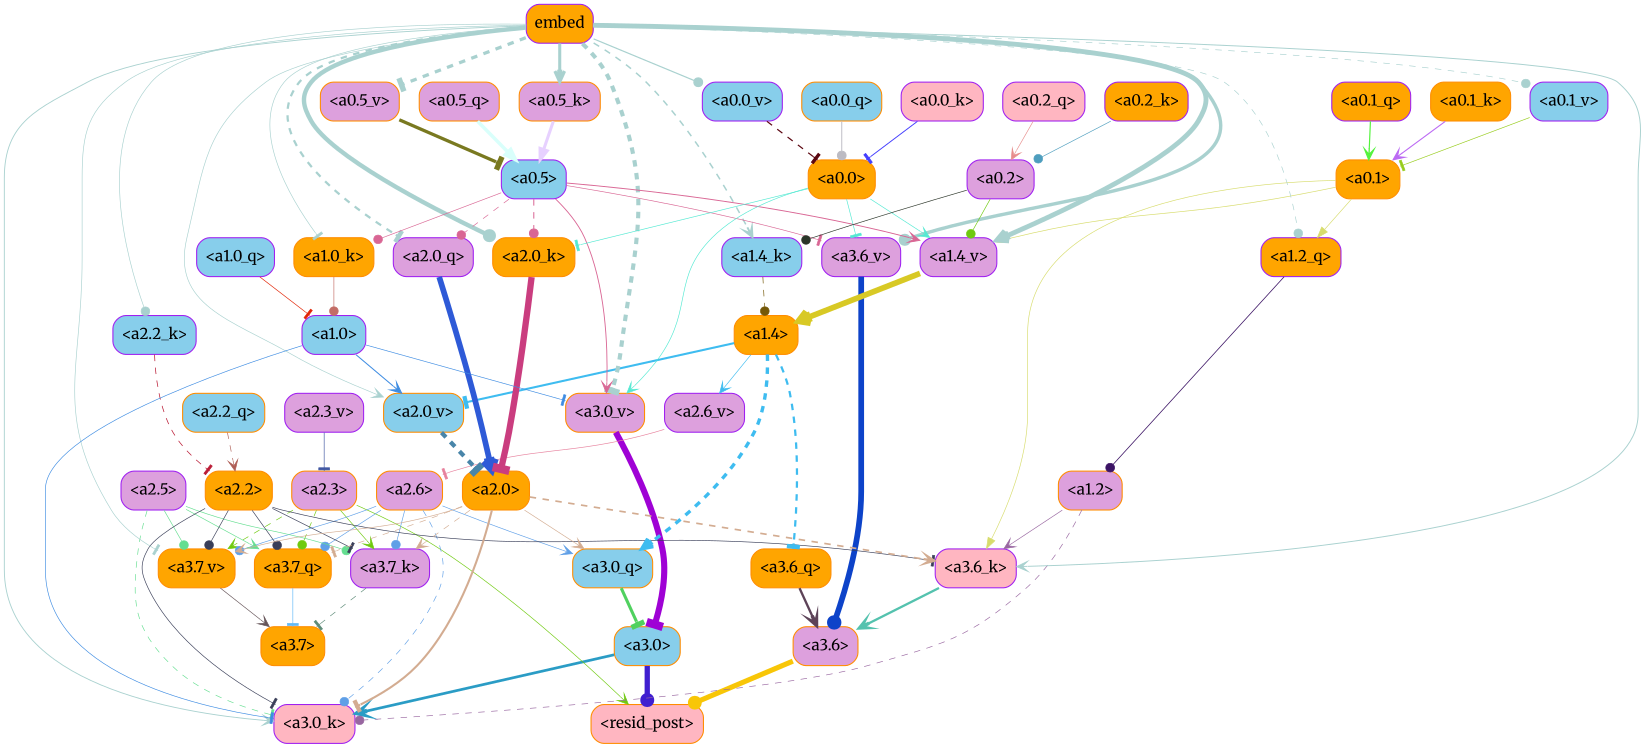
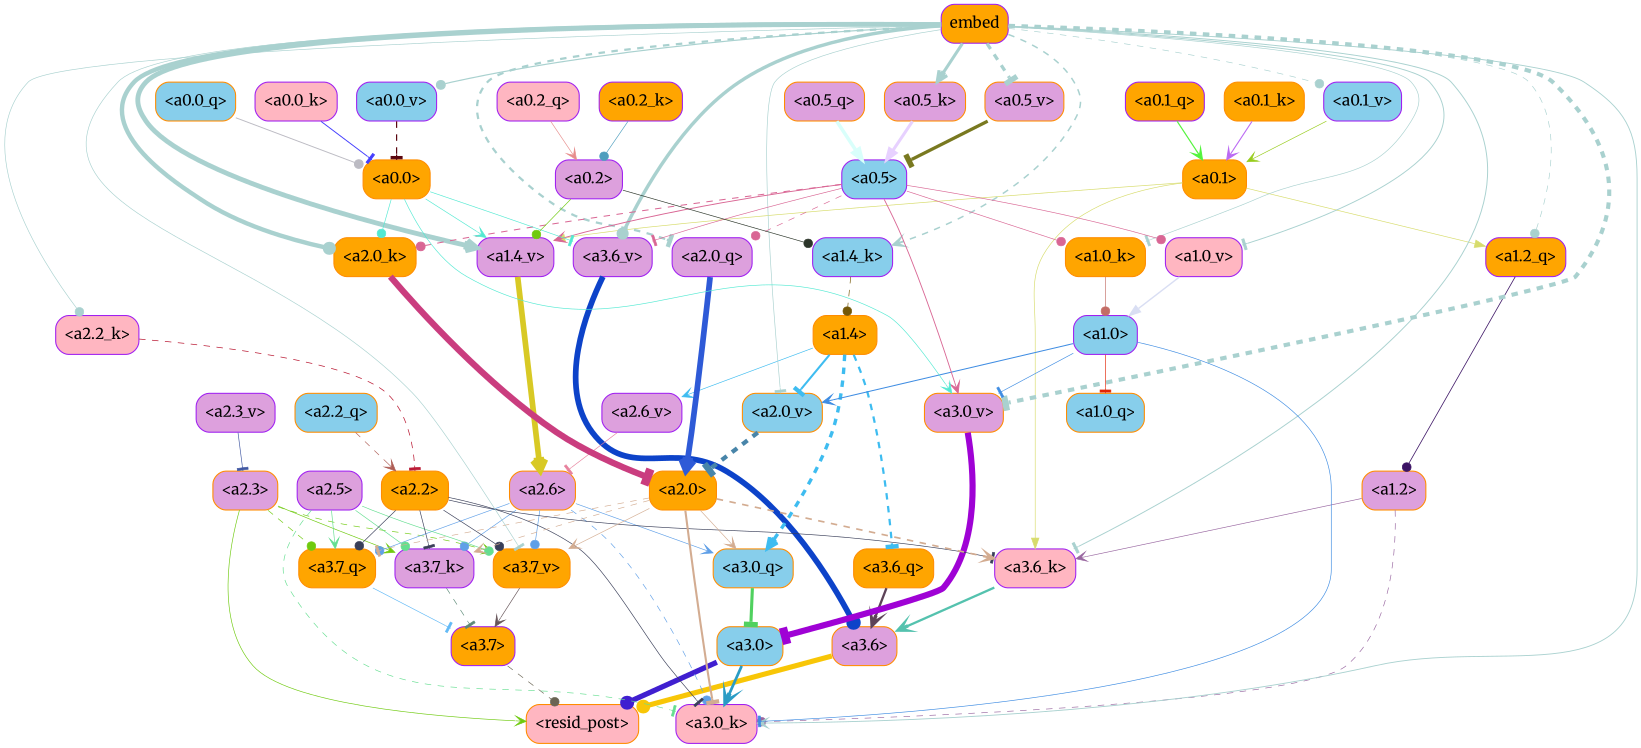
  strict digraph {
    fontname=Merriweather
    splines=true
    node [color=darkorange fillcolor=orange fontname=Merriweather shape=box style="filled, rounded"]
    edge [arrowhead=tee color="#a9d1cf" fontname=Merriweather penwidth=0.6 style=solid]
    "<resid_post>" [fillcolor=lightpink]
-   "<a3.7>"
+   "<a3.7>" [color=purple]
    "<a3.6>" [fillcolor=plum]
    "<a3.0>" [fillcolor=skyblue]
    "<a3.0_k>" [color=purple fillcolor=lightpink]
    "<a2.3>" [fillcolor=plum]
    "<a3.7_q>"
    "<a3.7_k>" [color=purple fillcolor=plum]
    "<a3.7_v>"
    "<a3.6_q>"
    "<a3.0_q>" [fillcolor=skyblue]
    "<a3.6_k>" [color=purple fillcolor=lightpink]
    "<a3.6_v>" [color=purple fillcolor=plum]
    "<a3.0_v>" [fillcolor=plum]
    "<a2.6>" [fillcolor=plum]
    "<a2.5>" [color=purple fillcolor=plum]
    "<a2.2>"
    "<a2.0>"
    "<a1.4>"
    "<a2.6_v>" [color=purple fillcolor=plum]
    "<a2.0_v>" [fillcolor=skyblue]
    "<a1.2>" [fillcolor=plum]
    "<a0.1>"
    "<a1.2_q>" [color=purple]
    "<a1.4_v>" [color=purple fillcolor=plum]
    embed [color=purple]
    "<a2.0_q>" [color=purple fillcolor=plum]
-   "<a2.2_k>" [color=purple fillcolor=skyblue]
+   "<a2.2_k>" [color=purple fillcolor=lightpink]
    "<a2.0_k>"
    "<a1.4_k>" [color=purple fillcolor=skyblue]
    "<a1.0_k>"
+   "<a1.0_v>" [color=purple fillcolor=lightpink]
    "<a0.5_k>" [fillcolor=plum]
    "<a0.5_v>" [fillcolor=plum]
    "<a0.1_v>" [color=purple fillcolor=skyblue]
    "<a0.0_v>" [color=purple fillcolor=skyblue]
    "<a1.0>" [color=purple fillcolor=skyblue]
    "<a0.5>" [color=purple fillcolor=skyblue]
    "<a0.0>"
    "<a2.2_q>" [fillcolor=skyblue]
    "<a2.3_v>" [color=purple fillcolor=plum]
-   "<a1.0_q>" [color=purple fillcolor=skyblue]
+   "<a1.0_q>" [fillcolor=skyblue]
    "<a0.2>" [color=purple fillcolor=plum]
    "<a0.5_q>" [fillcolor=plum]
    "<a0.2_q>" [color=purple fillcolor=lightpink]
    "<a0.1_q>" [color=purple]
    "<a0.0_q>" [fillcolor=skyblue]
    "<a0.2_k>" [color=purple]
    "<a0.1_k>"
    "<a0.0_k>" [color=purple fillcolor=lightpink]
+   "<a3.7>" -> "<resid_post>" [arrowhead=dot color="#696453" style=dashed]
    "<a3.6>" -> "<resid_post>" [arrowhead=dot color="#f8c607" penwidth=4.751592040061951]
    "<a3.0>" -> "<resid_post>" [arrowhead=dot color="#401fd0" penwidth=4.904066681861877 style=bold]
    "<a3.0>" -> "<a3.0_k>" [arrowhead=vee color="#2a9cc5" penwidth=2.520303964614868]
    "<a2.3>" -> "<resid_post>" [arrowhead=vee color="#6fca0f" style=bold]
    "<a2.3>" -> "<a3.7_q>" [arrowhead=dot color="#6fca0f" style=dashed]
    "<a2.3>" -> "<a3.7_k>" [arrowhead=vee color="#6fca0f" penwidth=0.6069068089127541 style=bold]
    "<a2.3>" -> "<a3.7_v>" [arrowhead=vee color="#6fca0f" style=dashed]
    "<a3.7_q>" -> "<a3.7>" [color="#61b9f6" style=bold]
    "<a3.7_k>" -> "<a3.7>" [color="#5c8a77" style=dashed]
    "<a3.7_v>" -> "<a3.7>" [arrowhead=vee color="#655458"]
    "<a3.6_q>" -> "<a3.6>" [arrowhead=vee color="#5d4358" penwidth=2.160832464694977]
    "<a3.0_q>" -> "<a3.0>" [color="#50d15f" penwidth=2.870753765106201]
    "<a3.6_k>" -> "<a3.6>" [arrowhead=vee color="#54c2ae" penwidth=2.13908451795578]
    "<a3.6_v>" -> "<a3.6>" [arrowhead=dot color="#0d43c9" penwidth=5.297133803367615 style=bold]
    "<a3.0_v>" -> "<a3.0>" [color="#9f02d5" penwidth=5.680712580680847]
    "<a2.6>" -> "<a3.0_k>" [arrowhead=dot color="#5f9fe7" style=dashed]
    "<a2.6>" -> "<a3.7_q>" [arrowhead=dot color="#5f9fe7"]
    "<a2.6>" -> "<a3.7_k>" [arrowhead=dot color="#5f9fe7"]
    "<a2.6>" -> "<a3.7_v>" [arrowhead=dot color="#5f9fe7" style=bold]
    "<a2.6>" -> "<a3.0_q>" [arrowhead=vee color="#5f9fe7" style=bold]
    "<a2.5>" -> "<a3.0_k>" [color="#64de90" style=dashed]
    "<a2.5>" -> "<a3.7_q>" [arrowhead=vee color="#64de90" style=bold]
    "<a2.5>" -> "<a3.7_k>" [arrowhead=dot color="#64de90"]
    "<a2.5>" -> "<a3.7_v>" [arrowhead=dot color="#64de90" style=bold]
    "<a2.2>" -> "<a3.0_k>" [color="#393e58" style=bold]
    "<a2.2>" -> "<a3.7_q>" [arrowhead=dot color="#393e58"]
    "<a2.2>" -> "<a3.7_k>" [color="#393e58"]
    "<a2.2>" -> "<a3.7_v>" [arrowhead=dot color="#393e58"]
    "<a2.2>" -> "<a3.6_k>" [color="#393e58"]
    "<a2.0>" -> "<a3.0_k>" [color="#d3ac91" penwidth=1.9353990852832794]
    "<a2.0>" -> "<a3.7_q>" [color="#d3ac91" style=dashed]
    "<a2.0>" -> "<a3.7_k>" [arrowhead=vee color="#d3ac91" style=dashed]
    "<a2.0>" -> "<a3.7_v>" [arrowhead=vee color="#d3ac91" style=bold]
    "<a2.0>" -> "<a3.0_q>" [arrowhead=vee color="#d3ac91"]
    "<a2.0>" -> "<a3.6_k>" [arrowhead=vee color="#d3ac91" penwidth=1.564806342124939 style=dashed]
    "<a1.4>" -> "<a3.6_q>" [color="#3ebcf0" penwidth=2.0727532356977463 style=dashed]
    "<a1.4>" -> "<a3.0_q>" [arrowhead=vee color="#3ebcf0" penwidth=3.1279823780059814 style=dashed]
    "<a1.4>" -> "<a2.6_v>" [arrowhead=vee color="#3ebcf0"]
    "<a1.4>" -> "<a2.0_v>" [color="#3ebcf0" penwidth=1.9170897603034973]
    "<a2.6_v>" -> "<a2.6>" [color="#e7819d" style=bold]
    "<a2.0_v>" -> "<a2.0>" [color="#4885a9" penwidth=3.9621697664260864 style=dashed]
    "<a1.2>" -> "<a3.0_k>" [arrowhead=dot color="#9866a0" style=dashed]
    "<a1.2>" -> "<a3.6_k>" [arrowhead=vee color="#9866a0"]
    "<a0.1>" -> "<a3.6_k>" [color="#d7dc6c" arrowhead="" style=""]
    "<a0.1>" -> "<a1.2_q>" [color="#d7dc6c" arrowhead="" style=""]
    "<a0.1>" -> "<a1.4_v>" [color="#d7dc6c" penwidth=0.6202214732766151 arrowhead="" style=""]
    "<a1.2_q>" -> "<a1.2>" [arrowhead=dot color="#3c1465" penwidth=0.7185482024215162]
-   "<a1.4_v>" -> "<a1.4>" [arrowhead=vee color="#d8c925" penwidth=5.280138969421387 style=bold]
+   "<a1.4_v>" -> "<a2.6>" [arrowhead=vee color="#d8c925" penwidth=5.280138969421387 style=bold]
    embed -> "<a3.0_k>" [arrowhead=vee penwidth=0.832088902592659]
    embed -> "<a3.7_v>"
-   embed -> "<a3.6_k>" [arrowhead=vee penwidth=0.8915999233722687 style=bold]
+   embed -> "<a3.6_k>" [penwidth=0.8915999233722687 style=bold]
    embed -> "<a3.6_v>" [arrowhead=dot penwidth=3.1840110421180725]
    embed -> "<a3.0_v>" [penwidth=3.8132747188210487 style=dashed]
-   embed -> "<a2.0_v>" [arrowhead=vee style=bold]
+   embed -> "<a2.0_v>" [style=bold]
    embed -> "<a1.2_q>" [arrowhead=dot style=dashed]
    embed -> "<a1.4_v>" [arrowhead=vee penwidth=4.4888065457344055]
    embed -> "<a2.0_q>" [penwidth=2.084651827812195 style=dashed]
    embed -> "<a2.2_k>" [arrowhead=dot style=bold]
    embed -> "<a2.0_k>" [arrowhead=dot penwidth=4.084526404738426 style=bold]
    embed -> "<a1.4_k>" [arrowhead=vee penwidth=1.3912410736083984 style=dashed]
    embed -> "<a1.0_k>"
+   embed -> "<a1.0_v>" [penwidth=0.8796700537204742 style=bold]
    embed -> "<a0.5_k>" [arrowhead=vee penwidth=2.8332607746124268]
    embed -> "<a0.5_v>" [penwidth=3.0338101387023926 style=dashed]
    embed -> "<a0.1_v>" [arrowhead=dot style=dashed]
    embed -> "<a0.0_v>" [arrowhead=dot penwidth=1.1078194975852966 style=bold]
    "<a2.0_q>" -> "<a2.0>" [arrowhead=vee color="#2e5ad7" penwidth=5.29856276512146 style=bold]
    "<a2.2_k>" -> "<a2.2>" [color="#ba1b35" penwidth=0.6722683310508728 style=dashed]
    "<a2.0_k>" -> "<a2.0>" [color="#ca3d7f" penwidth=5.859246134757996]
    "<a1.4_k>" -> "<a1.4>" [arrowhead=dot color="#745808" style=dashed]
    "<a1.0_k>" -> "<a1.0>" [arrowhead=dot color="#c36d66"]
+   "<a1.0_v>" -> "<a1.0>" [color="#d9def3" penwidth=1.318962275981903 arrowhead="" style=""]
    "<a0.5_k>" -> "<a0.5>" [color="#e7d1ff" penwidth=2.833264708518982 arrowhead="" style=""]
    "<a0.5_v>" -> "<a0.5>" [color="#797920" penwidth=3.0403636693954468 style=bold]
-   "<a0.1_v>" -> "<a0.1>" [color="#97cc1b" style=bold]
+   "<a0.1_v>" -> "<a0.1>" [arrowhead=vee color="#97cc1b" style=bold]
    "<a0.0_v>" -> "<a0.0>" [color="#5a050f" penwidth=1.1078208088874817 style=dashed]
    "<a1.0>" -> "<a3.0_k>" [color="#3e8ce2" style=bold]
    "<a1.0>" -> "<a3.0_v>" [color="#3e8ce2" style=bold]
    "<a1.0>" -> "<a2.0_v>" [arrowhead=vee color="#3e8ce2" penwidth=0.9450988052412868 style=bold]
    "<a0.5>" -> "<a3.6_v>" [color="#d96694" style=bold]
    "<a0.5>" -> "<a3.0_v>" [arrowhead=vee color="#d96694" penwidth=0.8331108838319778]
    "<a0.5>" -> "<a1.4_v>" [arrowhead=vee color="#d96694" penwidth=0.8757842034101486 style=bold]
    "<a0.5>" -> "<a2.0_q>" [arrowhead=dot color="#d96694" style=dashed]
    "<a0.5>" -> "<a2.0_k>" [arrowhead=dot color="#d96694" penwidth=0.9412797391414642 style=dashed]
    "<a0.5>" -> "<a1.0_k>" [arrowhead=dot color="#d96694" style=bold]
+   "<a0.5>" -> "<a1.0_v>" [arrowhead=dot color="#d96694" style=bold]
    "<a0.0>" -> "<a3.6_v>" [color="#53e9d2" style=bold]
    "<a0.0>" -> "<a3.0_v>" [arrowhead=vee color="#53e9d2"]
    "<a0.0>" -> "<a1.4_v>" [arrowhead=vee color="#53e9d2"]
-   "<a0.0>" -> "<a2.0_k>" [color="#53e9d2"]
+   "<a0.0>" -> "<a2.0_k>" [arrowhead=dot color="#53e9d2"]
    "<a2.2_q>" -> "<a2.2>" [arrowhead=vee color="#ae5d55" style=dashed]
    "<a2.3_v>" -> "<a2.3>" [color="#4057a2"]
-   "<a1.0_q>" -> "<a1.0>" [color="#e12304" style=bold]
+   "<a1.0>" -> "<a1.0_q>" [color="#e12304" style=bold]
    "<a0.2>" -> "<a1.4_v>" [arrowhead=dot color="#6fca0f" style=bold]
    "<a0.2>" -> "<a1.4_k>" [arrowhead=dot color="#2b3529" style=bold]
    "<a0.5_q>" -> "<a0.5>" [color="#d9fffb" penwidth=3.2715916633605957 arrowhead="" style=""]
    "<a0.2_q>" -> "<a0.2>" [arrowhead=vee color="#e78d8c"]
    "<a0.1_q>" -> "<a0.1>" [arrowhead=vee color="#54f33d" penwidth=1.0982357263565063]
    "<a0.0_q>" -> "<a0.0>" [arrowhead=dot color="#bcbbc3" penwidth=0.8850758075714111]
    "<a0.2_k>" -> "<a0.2>" [arrowhead=dot color="#4e9ebe" style=bold]
    "<a0.1_k>" -> "<a0.1>" [arrowhead=vee color="#bb69f3" penwidth=1.0085628032684326]
    "<a0.0_k>" -> "<a0.0>" [color="#433dfe" penwidth=0.8747712969779968 style=bold]
  }
